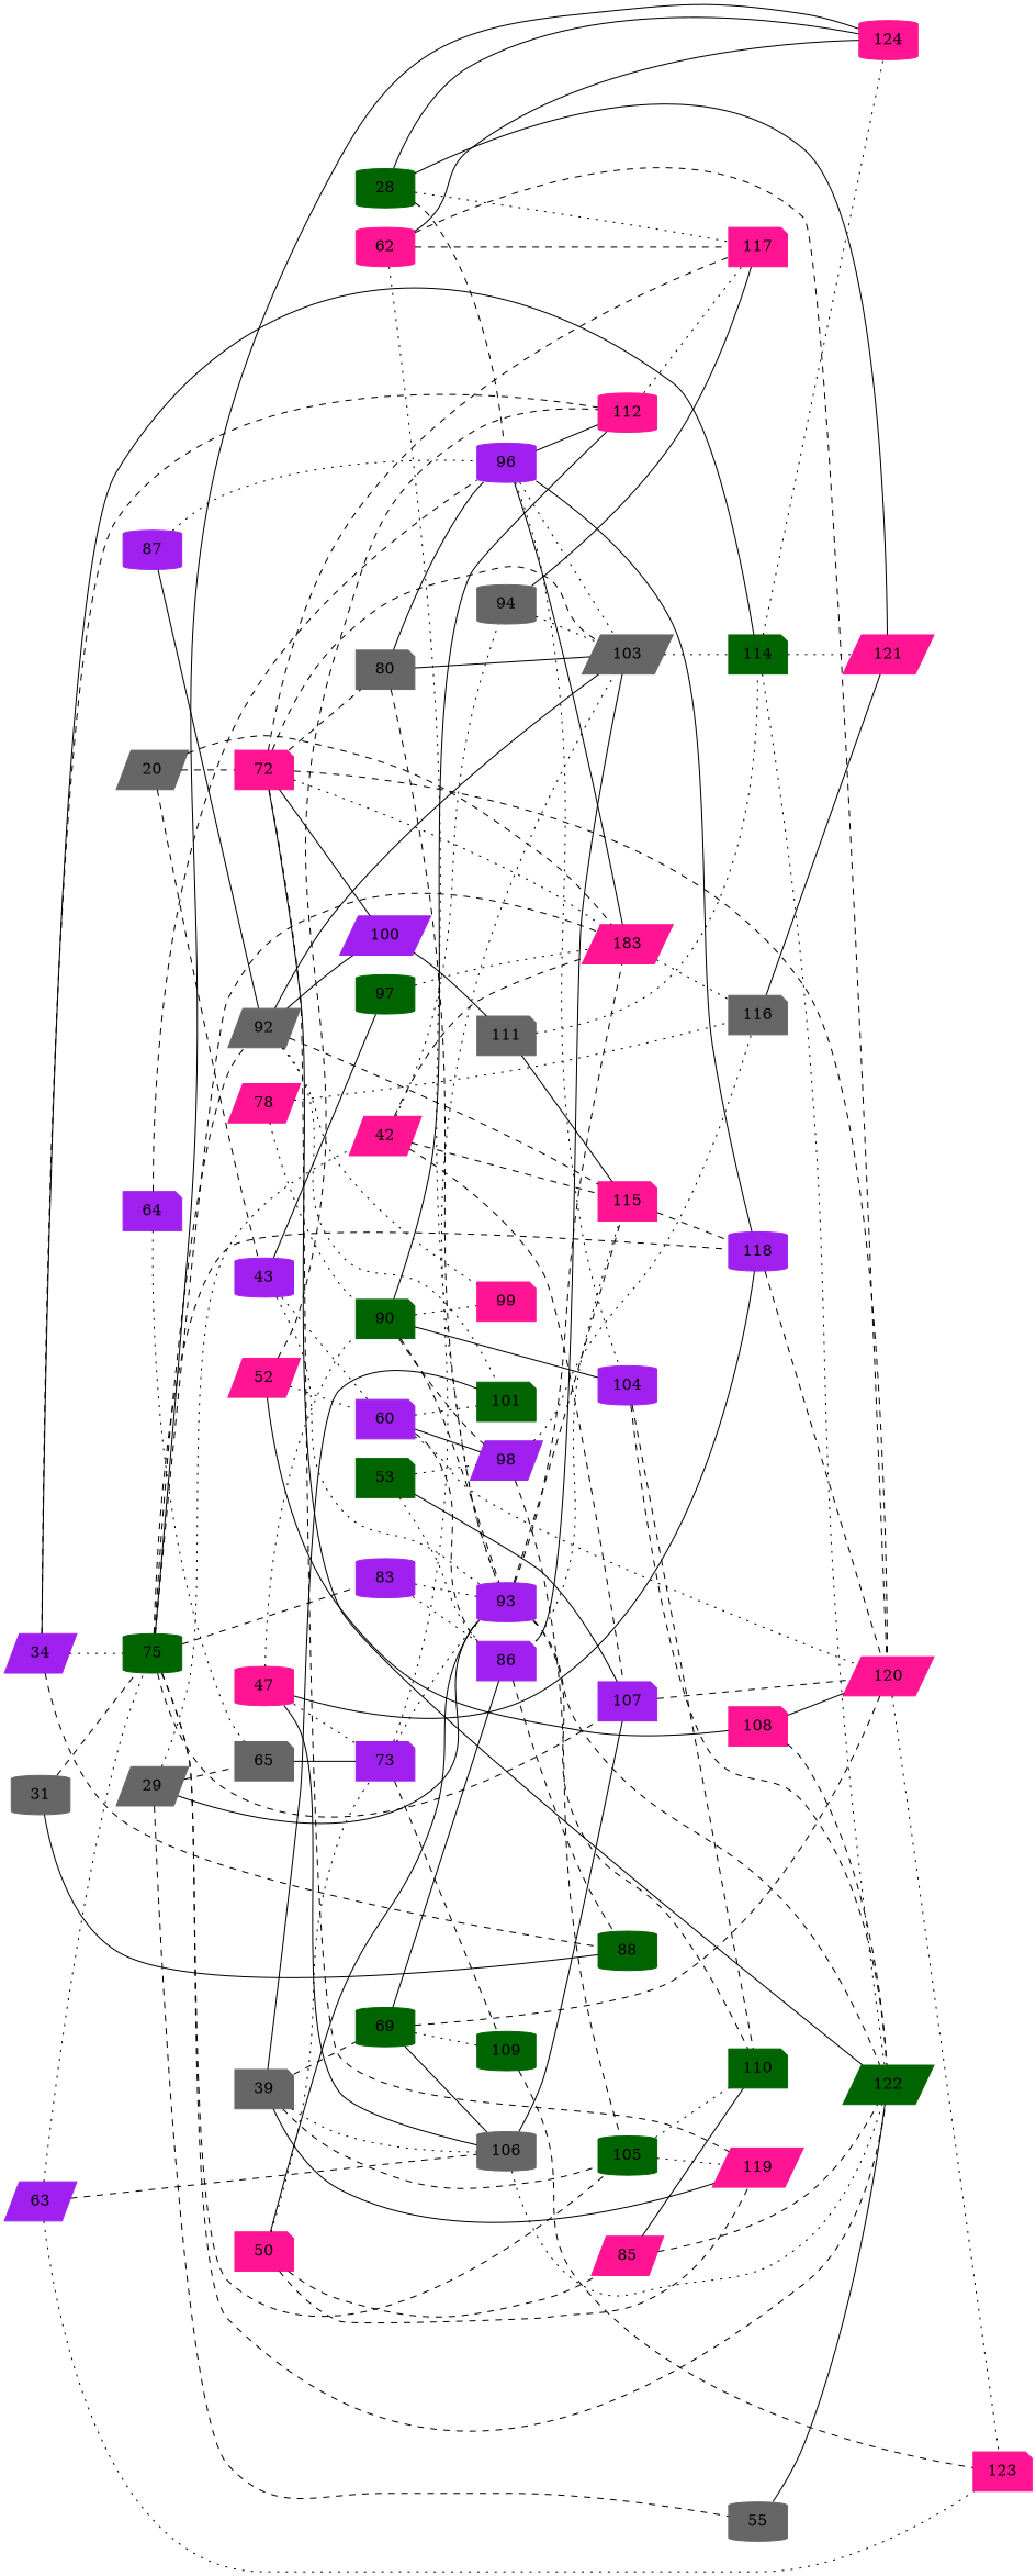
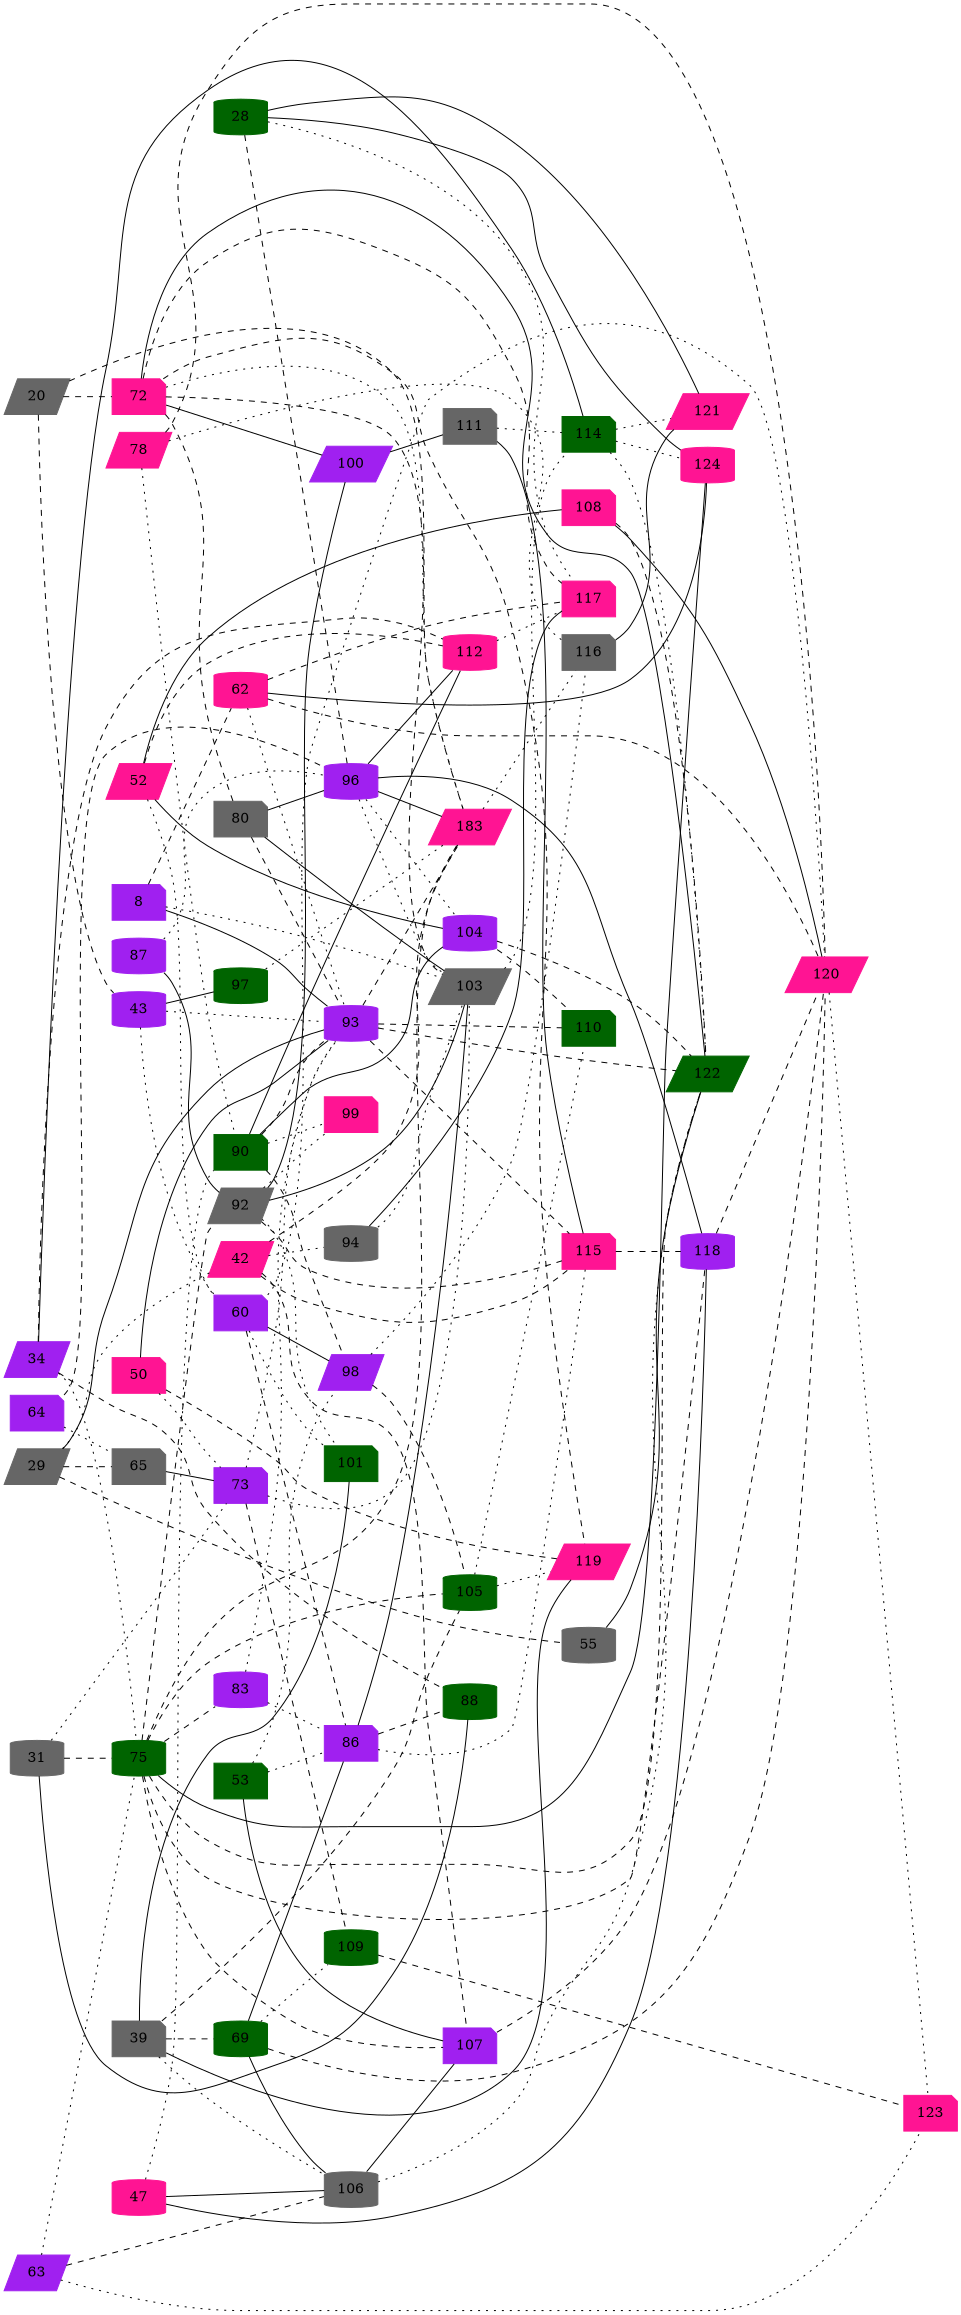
  graph {
    rankdir=LR
    node [color=deeppink shape=note style=filled]
    edge [style=dashed]
+   8 [color=purple super="+7"]
    62 [shape=cylinder]
    93 [color=purple shape=cylinder super="+13+4+41+91"]
    103 [color=gray40 shape=parallelogram super="+15+79"]
    117 [super="+44+38"]
    124 [shape=cylinder super="+6"]
    120 [shape=parallelogram super="+89"]
    n8 [label=183 shape=parallelogram super="+82+102"]
    115 [super="+71+46"]
    122 [color=darkgreen shape=parallelogram super="+81+56"]
    110 [color=darkgreen]
    114 [color=darkgreen]
    20 [color=gray40 shape=parallelogram]
    43 [color=purple shape=cylinder]
    72 [super="+57"]
    60 [color=purple super="+23"]
    97 [color=darkgreen shape=cylinder super="+36"]
    119 [shape=parallelogram super="+45"]
    80 [color=gray40 super="+27"]
    100 [color=purple shape=parallelogram super="+49"]
    116 [color=gray40]
    96 [color=purple shape=cylinder super="+67+3"]
    112 [shape=cylinder super="+61"]
    118 [color=purple shape=cylinder super="+24"]
    104 [color=purple shape=cylinder super="+16+35"]
    28 [color=darkgreen shape=cylinder]
    121 [shape=parallelogram]
    42 [shape=parallelogram super="+33"]
    94 [color=gray40 shape=cylinder]
    107 [color=purple super="+48+95"]
    29 [color=gray40 shape=parallelogram]
    55 [color=gray40 shape=cylinder]
    65 [color=gray40]
    73 [color=purple super="+66+59"]
    109 [color=darkgreen shape=cylinder]
    31 [color=gray40 shape=cylinder]
    75 [color=darkgreen shape=cylinder super="+58+51"]
    88 [color=darkgreen shape=cylinder]
    105 [color=darkgreen shape=cylinder]
    83 [color=purple shape=cylinder]
    92 [color=gray40 shape=parallelogram super="+74"]
    34 [color=purple shape=parallelogram super="+1"]
    69 [color=darkgreen shape=cylinder super="+11"]
    106 [color=gray40 shape=cylinder super="+84+76"]
    86 [color=purple super="+70"]
    39 [color=gray40]
    101 [color=darkgreen super="+77"]
    98 [color=purple shape=parallelogram]
    90 [color=darkgreen super="+12"]
    99
    47 [shape=cylinder]
    50
-   85 [shape=parallelogram]
    52 [shape=parallelogram]
    108 [super="+40"]
    53 [color=darkgreen]
    123
    63 [color=purple shape=parallelogram super="+30"]
    64 [color=purple]
    78 [shape=parallelogram]
    111 [color=gray40]
    87 [color=purple shape=cylinder]
+   8 -- 62
+   8 -- 93 [style=solid weight=2]
+   8 -- 103 [style=dotted]
    62 -- 93 [style=dotted]
    62 -- 117 [weight=2]
    62 -- 124 [style=solid]
    62 -- 120
    93 -- n8 [weight=3]
    93 -- 115 [weight=3]
    93 -- 122
    93 -- 110
    103 -- 114 [style=dotted]
    120 -- 123 [style=dotted]
    n8 -- 116 [style=dotted]
    115 -- 118
    114 -- 124 [style=dotted]
    114 -- 122 [style=dotted]
    114 -- 121 [style=dotted]
    20 -- n8
    20 -- 43
    20 -- 72
    43 -- 93 [style=dotted]
    43 -- 60 [style=dotted]
    43 -- 97 [style=solid weight=2]
    72 -- 103 [weight=2]
    72 -- 117
    72 -- n8 [style=dotted]
    72 -- 122 [style=solid]
    72 -- 119
    72 -- 80 [weight=2]
    72 -- 100 [style=solid weight=2]
    60 -- 120 [style=dotted weight=2]
    60 -- 86
    60 -- 101 [style=dotted]
    60 -- 98 [style=solid]
    97 -- n8 [style=dotted]
    80 -- 93
    80 -- 103 [style=solid]
    80 -- 96 [style=solid]
    100 -- 111 [style=solid]
    116 -- 121 [style=solid]
    96 -- 103 [style=dotted]
    96 -- n8 [style=solid weight=3]
    96 -- 112 [style=solid]
    96 -- 118 [style=solid]
    96 -- 104 [style=dotted]
    112 -- 117 [style=dotted]
    118 -- 120
    104 -- 122
    104 -- 110
    28 -- 117 [style=dotted weight=2]
    28 -- 124 [style=solid weight=2]
    28 -- 96 [weight=2]
    28 -- 121 [style=solid]
    42 -- n8 [weight=2]
    42 -- 115
    42 -- 94 [style=dotted]
    42 -- 107
    94 -- 103 [style=dotted weight=2]
    94 -- 117 [style=solid]
    107 -- 120 [weight=3]
    29 -- 93 [style=solid]
    29 -- 42 [style=dotted]
    29 -- 55
    29 -- 65
    55 -- 122 [style=solid]
    65 -- 73 [style=solid]
    73 -- 93 [style=dotted]
    73 -- 103 [style=dotted weight=2]
    73 -- 109
    109 -- 123
-   47 -- 73 [style=dotted]
+   31 -- 73 [style=dotted]
    31 -- 75
    31 -- 88 [style=solid]
    75 -- 124 [style=solid]
    75 -- n8
    75 -- 122
    75 -- 118
    75 -- 107 [weight=2]
    75 -- 105
    75 -- 83
    75 -- 92
    105 -- 110 [style=dotted]
    105 -- 119 [style=dotted]
    83 -- 93 [style=dotted]
    83 -- 86 [style=dotted]
    92 -- 103 [style=solid weight=2]
    92 -- 115
    92 -- 100 [style=solid]
    92 -- 101 [style=dotted]
    92 -- 99 [style=dotted]
    34 -- 114 [style=solid]
    34 -- 112
    34 -- 75 [style=dotted weight=2]
    34 -- 88
    69 -- 120
    69 -- 109 [style=dotted]
    69 -- 106 [style=solid]
    69 -- 86 [style=solid]
    106 -- 122 [style=dotted weight=2]
    106 -- 107 [style=solid weight=3]
    86 -- 103 [style=solid]
    86 -- 115 [style=dotted weight=2]
    86 -- 88
    39 -- 119 [style=solid]
    39 -- 105
    39 -- 69 [weight=2]
    39 -- 106 [style=dotted]
    39 -- 101 [style=solid]
    98 -- 116 [style=dotted]
    98 -- 105
    90 -- 93 [weight=2]
    90 -- 112 [style=solid]
    90 -- 104 [style=solid]
    90 -- 98
    90 -- 99 [style=dotted]
    47 -- 118 [style=solid]
    47 -- 106 [style=solid]
    47 -- 90 [style=dotted]
    50 -- 93 [style=solid]
    50 -- 119
    50 -- 73 [style=dotted weight=2]
-   50 -- 85
-   85 -- 122
-   85 -- 110 [style=solid]
    52 -- 60 [style=dotted]
    52 -- 112 [weight=2]
+   52 -- 104 [style=solid]
    52 -- 108 [style=solid]
    108 -- 120 [style=solid weight=2]
    108 -- 122
    53 -- 107 [style=solid]
    53 -- 86 [style=dotted]
    53 -- 98 [style=dotted]
    63 -- 75 [style=dotted]
    63 -- 106 [weight=3]
    63 -- 123 [style=dotted]
    64 -- 96
    64 -- 65 [style=dotted]
-   72 -- 120
+   78 -- 120
    78 -- 116 [style=dotted]
    78 -- 90 [style=dotted]
    111 -- 115 [style=solid]
    111 -- 114 [style=dotted]
    87 -- 96 [style=dotted]
    87 -- 92 [style=solid]
  }
